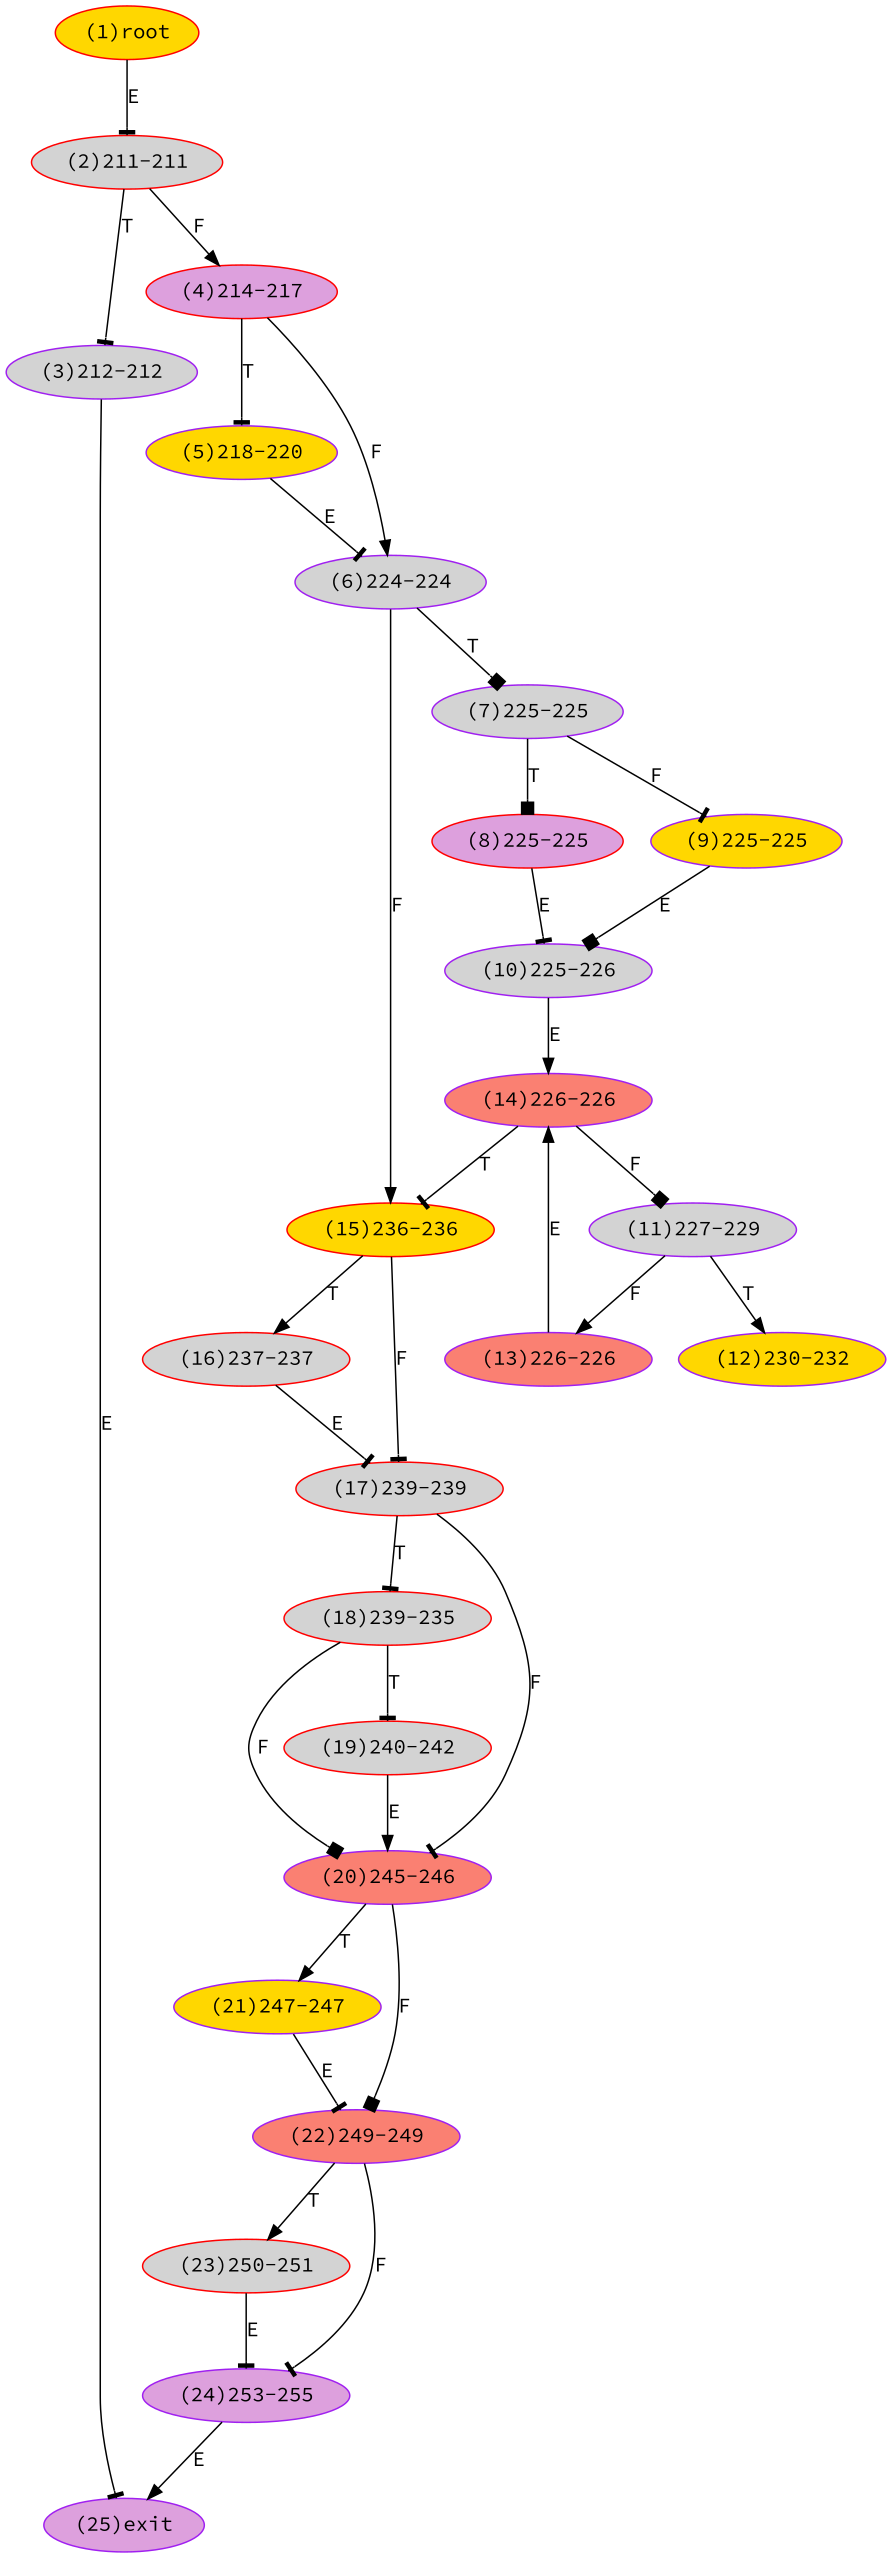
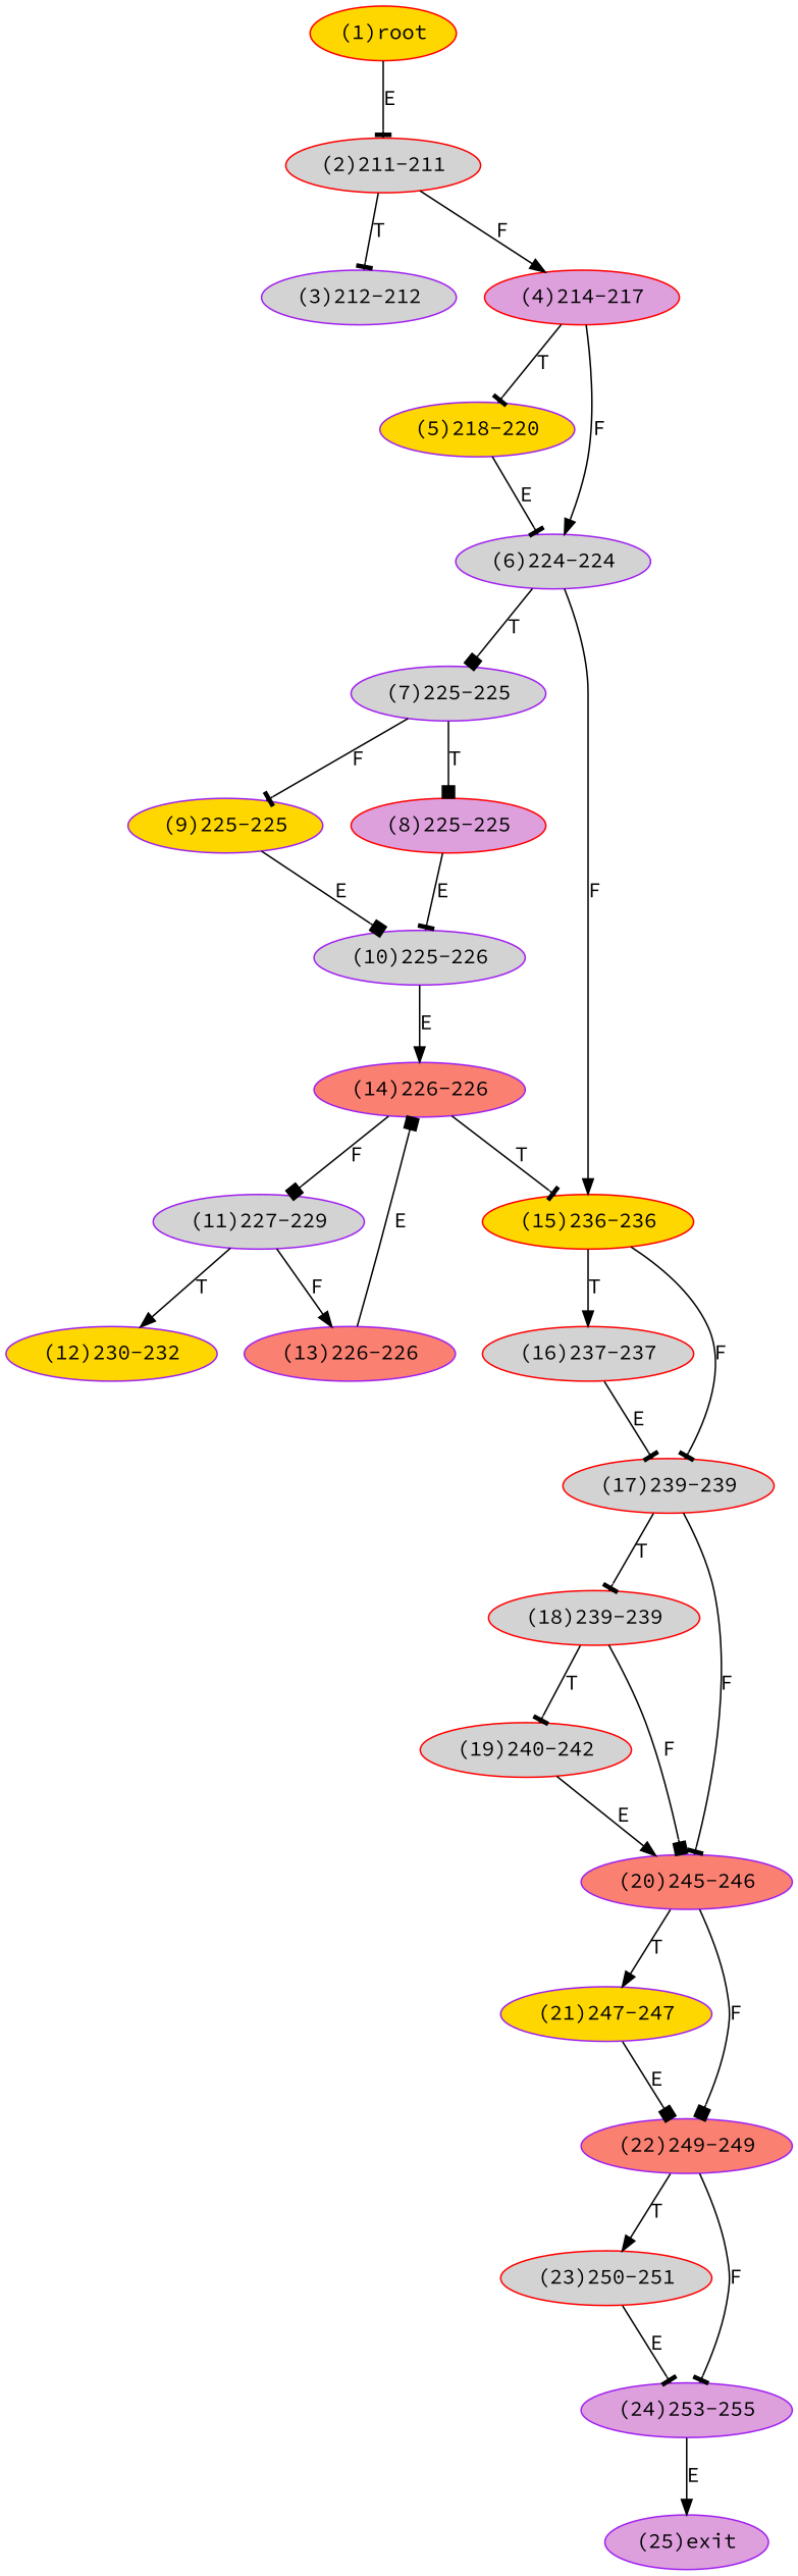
  digraph {
    fontname="Source Code Pro"
    node [color=purple fillcolor=lightgrey fontname="Source Code Pro" style=filled]
    edge [arrowhead=tee fontname="Source Code Pro"]
    n1 [color=red fillcolor=gold label="(1)root"]
    n2 [color=red label="(2)211-211"]
    n3 [label="(3)212-212"]
    n4 [color=red fillcolor=plum label="(4)214-217"]
    n5 [fillcolor=plum label="(25)exit"]
    n6 [fillcolor=gold label="(5)218-220"]
    n7 [label="(6)224-224"]
    n8 [label="(7)225-225"]
    n9 [color=red fillcolor=gold label="(15)236-236"]
    n10 [color=red fillcolor=plum label="(8)225-225"]
    n11 [fillcolor=gold label="(9)225-225"]
    n12 [color=red label="(17)239-239"]
    n13 [color=red label="(16)237-237"]
    n14 [label="(10)225-226"]
    n15 [fillcolor=salmon label="(14)226-226"]
    n16 [label="(11)227-229"]
    n17 [fillcolor=gold label="(12)230-232"]
    n18 [fillcolor=salmon label="(13)226-226"]
-   n19 [color=red label="(18)239-235"]
+   n19 [color=red label="(18)239-239"]
    n20 [fillcolor=salmon label="(20)245-246"]
    n21 [color=red label="(19)240-242"]
    n22 [fillcolor=gold label="(21)247-247"]
    n23 [fillcolor=salmon label="(22)249-249"]
    n24 [color=red label="(23)250-251"]
    n25 [fillcolor=plum label="(24)253-255"]
    n1 -> n2 [label=E]
    n2 -> n3 [label=T]
    n2 -> n4 [arrowhead=normal label=F]
-   n3 -> n5 [label=E]
    n4 -> n6 [label=T]
    n4 -> n7 [arrowhead=normal label=F]
    n6 -> n7 [label=E]
    n7 -> n8 [arrowhead=box label=T]
    n7 -> n9 [arrowhead=normal label=F]
    n8 -> n10 [arrowhead=box label=T]
    n8 -> n11 [label=F]
    n9 -> n12 [label=F]
    n9 -> n13 [arrowhead=normal label=T]
    n10 -> n14 [label=E]
    n11 -> n14 [arrowhead=box label=E]
    n12 -> n19 [label=T]
    n12 -> n20 [label=F]
    n13 -> n12 [label=E]
    n14 -> n15 [arrowhead=normal label=E]
    n15 -> n9 [label=T]
    n15 -> n16 [arrowhead=box label=F]
    n16 -> n17 [arrowhead=normal label=T]
    n16 -> n18 [arrowhead=normal label=F]
-   n18 -> n15 [arrowhead=normal label=E]
+   n18 -> n15 [arrowhead=box label=E]
    n19 -> n20 [arrowhead=box label=F]
    n19 -> n21 [label=T]
    n20 -> n22 [arrowhead=normal label=T]
    n20 -> n23 [arrowhead=box label=F]
    n21 -> n20 [arrowhead=normal label=E]
-   n22 -> n23 [label=E]
+   n22 -> n23 [arrowhead=box label=E]
    n23 -> n24 [arrowhead=normal label=T]
    n23 -> n25 [label=F]
    n24 -> n25 [label=E]
    n25 -> n5 [arrowhead=normal label=E]
  }
